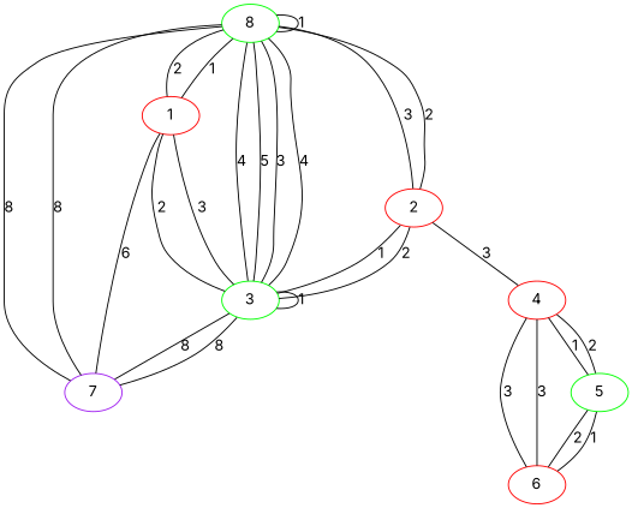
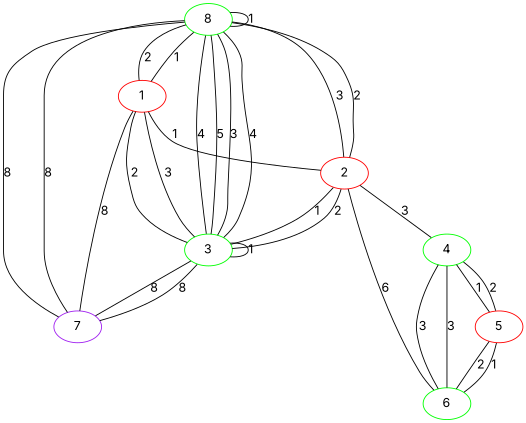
  graph {
    fontname=Inter
    node [color=red fontname=Inter weight=1]
    edge [fontname=Inter]
    n1 [color=green label=8 weight=2]
    1
    2
    3 [color=green weight=2]
    7 [color=purple weight=4]
-   4
-   6
-   5 [color=green]
+   4 [color=green]
+   6 [color=green]
+   5
    n1 -- n1 [label=1]
    n1 -- 1 [label=2]
    n1 -- 1 [label=1]
    n1 -- 2 [label=3]
    n1 -- 2 [label=2]
    n1 -- 3 [label=4]
    n1 -- 3 [label=5]
    n1 -- 3 [label=3]
    n1 -- 3 [label=4]
    n1 -- 7 [label=8]
    n1 -- 7 [label=8]
+   1 -- 2 [label=1]
    1 -- 3 [label=2]
    1 -- 3 [label=3]
-   1 -- 7 [label=6]
+   1 -- 7 [label=8]
    2 -- 3 [label=1]
    2 -- 3 [label=2]
    2 -- 4 [label=3]
+   2 -- 6 [label=6]
    3 -- 3 [label=1]
    3 -- 7 [label=8]
    3 -- 7 [label=8]
    4 -- 6 [label=3]
    4 -- 6 [label=3]
    4 -- 5 [label=1]
    4 -- 5 [label=2]
    5 -- 6 [label=2]
    5 -- 6 [label=1]
  }
